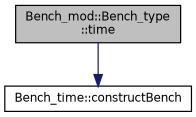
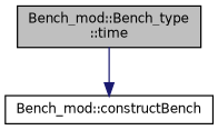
  digraph {
    rankdir=TB
    node [color=black fontname=Helvetica fontsize=10 shape=record style=filled]
    n1 [fillcolor=grey75 fontcolor=black height=0.2 label="Bench_mod::Bench_type\l::time" width=0.4]
-   n2 [fillcolor=white height=0.2 label="Bench_time::constructBench" width=0.4]
+   n2 [fillcolor=white height=0.2 label="Bench_mod::constructBench" width=0.4]
    n1 -> n2 [color=midnightblue fontname=Helvetica fontsize=10 labelfontname=Helvetica labelfontsize=10 style=solid]
  }
